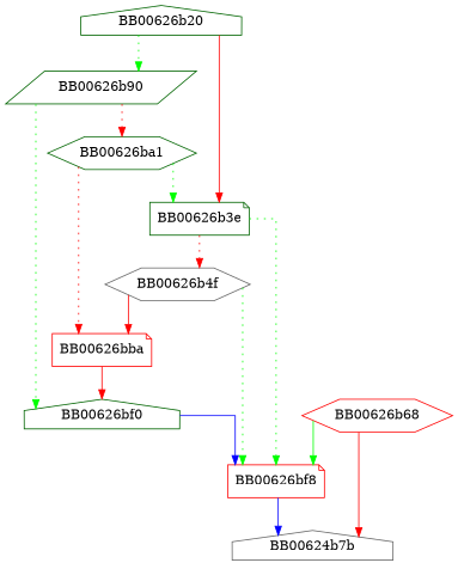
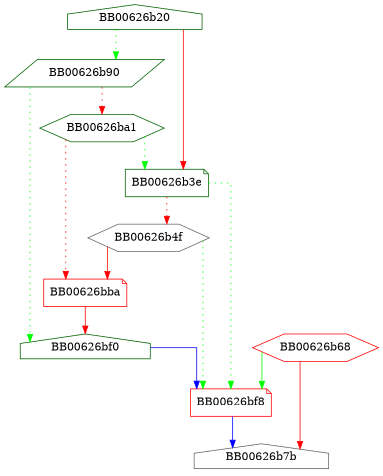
  digraph {
    splines=ortho
    node [color=darkgreen shape=house]
    edge [color=red style=dotted]
    BB00626b90 [shape=parallelogram]
    BB00626b20
    BB00626b3e [shape=note]
    BB00626bf0
    BB00626ba1 [shape=hexagon]
    BB00626bf8 [color=red shape=note]
    BB00626b4f [color=gray40 shape=hexagon]
    BB00626bba [color=red shape=note]
-   BB00626b7b [color=gray40 label=BB00624b7b]
+   BB00626b7b [color=gray40]
    BB00626b68 [color=red shape=hexagon]
    BB00626b90 -> BB00626bf0 [color=green]
    BB00626b90 -> BB00626ba1
    BB00626b20 -> BB00626b90 [color=green]
    BB00626b20 -> BB00626b3e [style=solid]
    BB00626b3e -> BB00626bf8 [color=green]
    BB00626b3e -> BB00626b4f
    BB00626bf0 -> BB00626bf8 [color=blue style=solid]
    BB00626ba1 -> BB00626b3e [color=green]
    BB00626ba1 -> BB00626bba
    BB00626bf8 -> BB00626b7b [color=blue style=solid]
    BB00626b4f -> BB00626bf8 [color=green]
    BB00626b4f -> BB00626bba [style=solid]
    BB00626bba -> BB00626bf0 [style=solid]
    BB00626b68 -> BB00626bf8 [color=green style=solid]
    BB00626b68 -> BB00626b7b [style=solid]
  }
